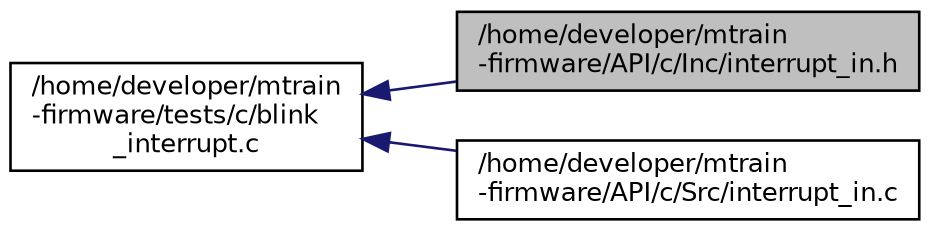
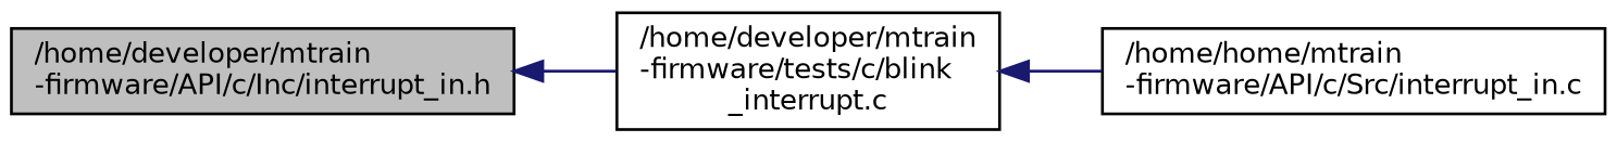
  digraph {
    rankdir=LR
    node [color=black fillcolor=white fontname=Helvetica fontsize=10 shape=record style=filled]
    edge [color=midnightblue dir=back fontname=Helvetica fontsize=10 labelfontname=Helvetica labelfontsize=10 style=solid]
    n1 [fillcolor=grey75 fontcolor=black height=0.2 label="/home/developer/mtrain\l-firmware/API/c/Inc/interrupt_in.h" width=0.4]
    n2 [height=0.2 label="/home/developer/mtrain\l-firmware/tests/c/blink\l_interrupt.c" width=0.4]
-   n3 [height=0.2 label="/home/developer/mtrain\l-firmware/API/c/Src/interrupt_in.c" width=0.4]
-   n2 -> n1
+   n3 [height=0.2 label="/home/home/mtrain\l-firmware/API/c/Src/interrupt_in.c" width=0.4]
+   n1 -> n2
    n2 -> n3
  }
